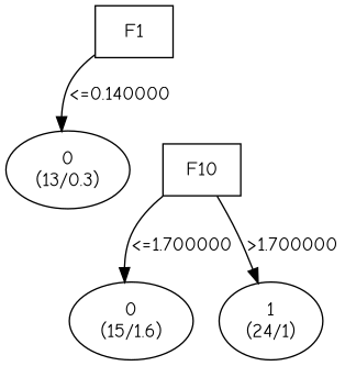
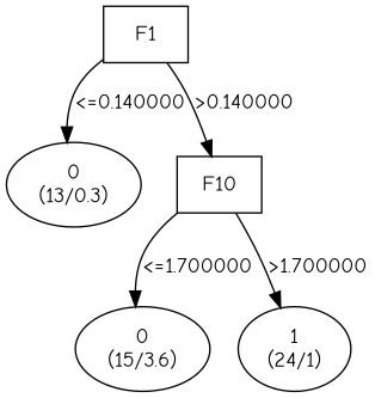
  digraph {
    fontname="Comic Neue"
    node [fontname="Comic Neue" shape=ellipse]
    edge [fontname="Comic Neue"]
    n1 [label="F1\n" shape=box]
    n2 [label="0\n(13/0.3)"]
    n3 [label="F10\n" shape=box]
-   n4 [label="0\n(15/1.6)"]
+   n4 [label="0\n(15/3.6)"]
    n5 [label="1\n(24/1)"]
    n1 -> n2 [label="<=0.140000"]
+   n1 -> n3 [label=">0.140000"]
    n3 -> n4 [label="<=1.700000"]
    n3 -> n5 [label=">1.700000"]
  }
